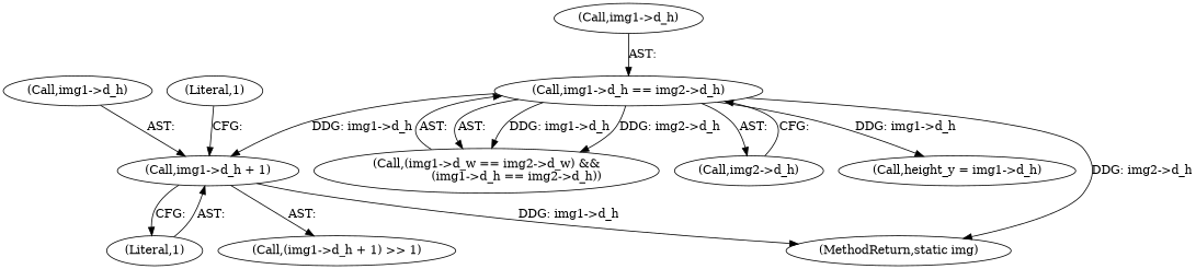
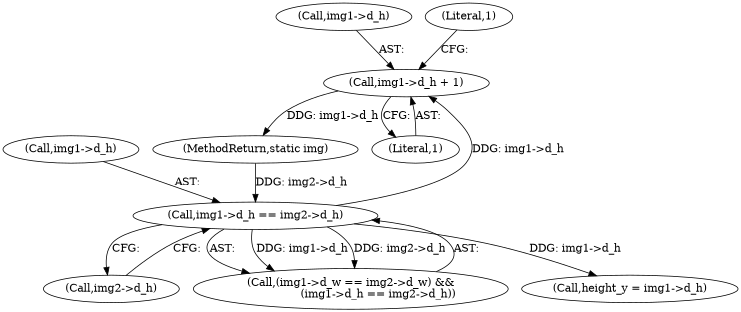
  digraph {
    fontname="DejaVu Serif"
    node [fontname="DejaVu Serif"]
    edge [fontname="DejaVu Serif"]
    n1 [label="(Call,img1->d_h + 1)"]
    n2 [label="(MethodReturn,static img)"]
    n3 [label="(Literal,1)"]
-   n4 [label="(Call,(img1->d_h + 1) >> 1)"]
    n5 [label="(Call,img1->d_h == img2->d_h)"]
    n6 [label="(Call,img2->d_h)"]
    n7 [label="(Call,(img1->d_w == img2->d_w) &&\n                (img1->d_h == img2->d_h))"]
    n8 [label="(Call,height_y = img1->d_h)"]
    n9 [label="(Call,img1->d_h)"]
    n10 [label="(Call,img1->d_h)"]
    n11 [label="(Literal,1)"]
    n1 -> n2 [label="DDG: img1->d_h"]
    n1 -> n3 [label="CFG: "]
-   n1 -> n4 [label="AST: "]
    n3 -> n1 [label="AST: "]
    n5 -> n1 [label="DDG: img1->d_h"]
-   n5 -> n2 [label="DDG: img2->d_h"]
-   n5 -> n6 [label="AST: "]
+   n2 -> n5 [label="DDG: img2->d_h"]
+   n5 -> n6 [label="CFG: "]
    n5 -> n7 [label="AST: "]
    n5 -> n7 [label="DDG: img1->d_h"]
    n5 -> n7 [label="DDG: img2->d_h"]
    n5 -> n8 [label="DDG: img1->d_h"]
    n6 -> n5 [label="CFG: "]
    n7 -> n5 [label="AST: "]
    n9 -> n1 [label="AST: "]
    n10 -> n5 [label="AST: "]
    n11 -> n1 [label="CFG: "]
  }
